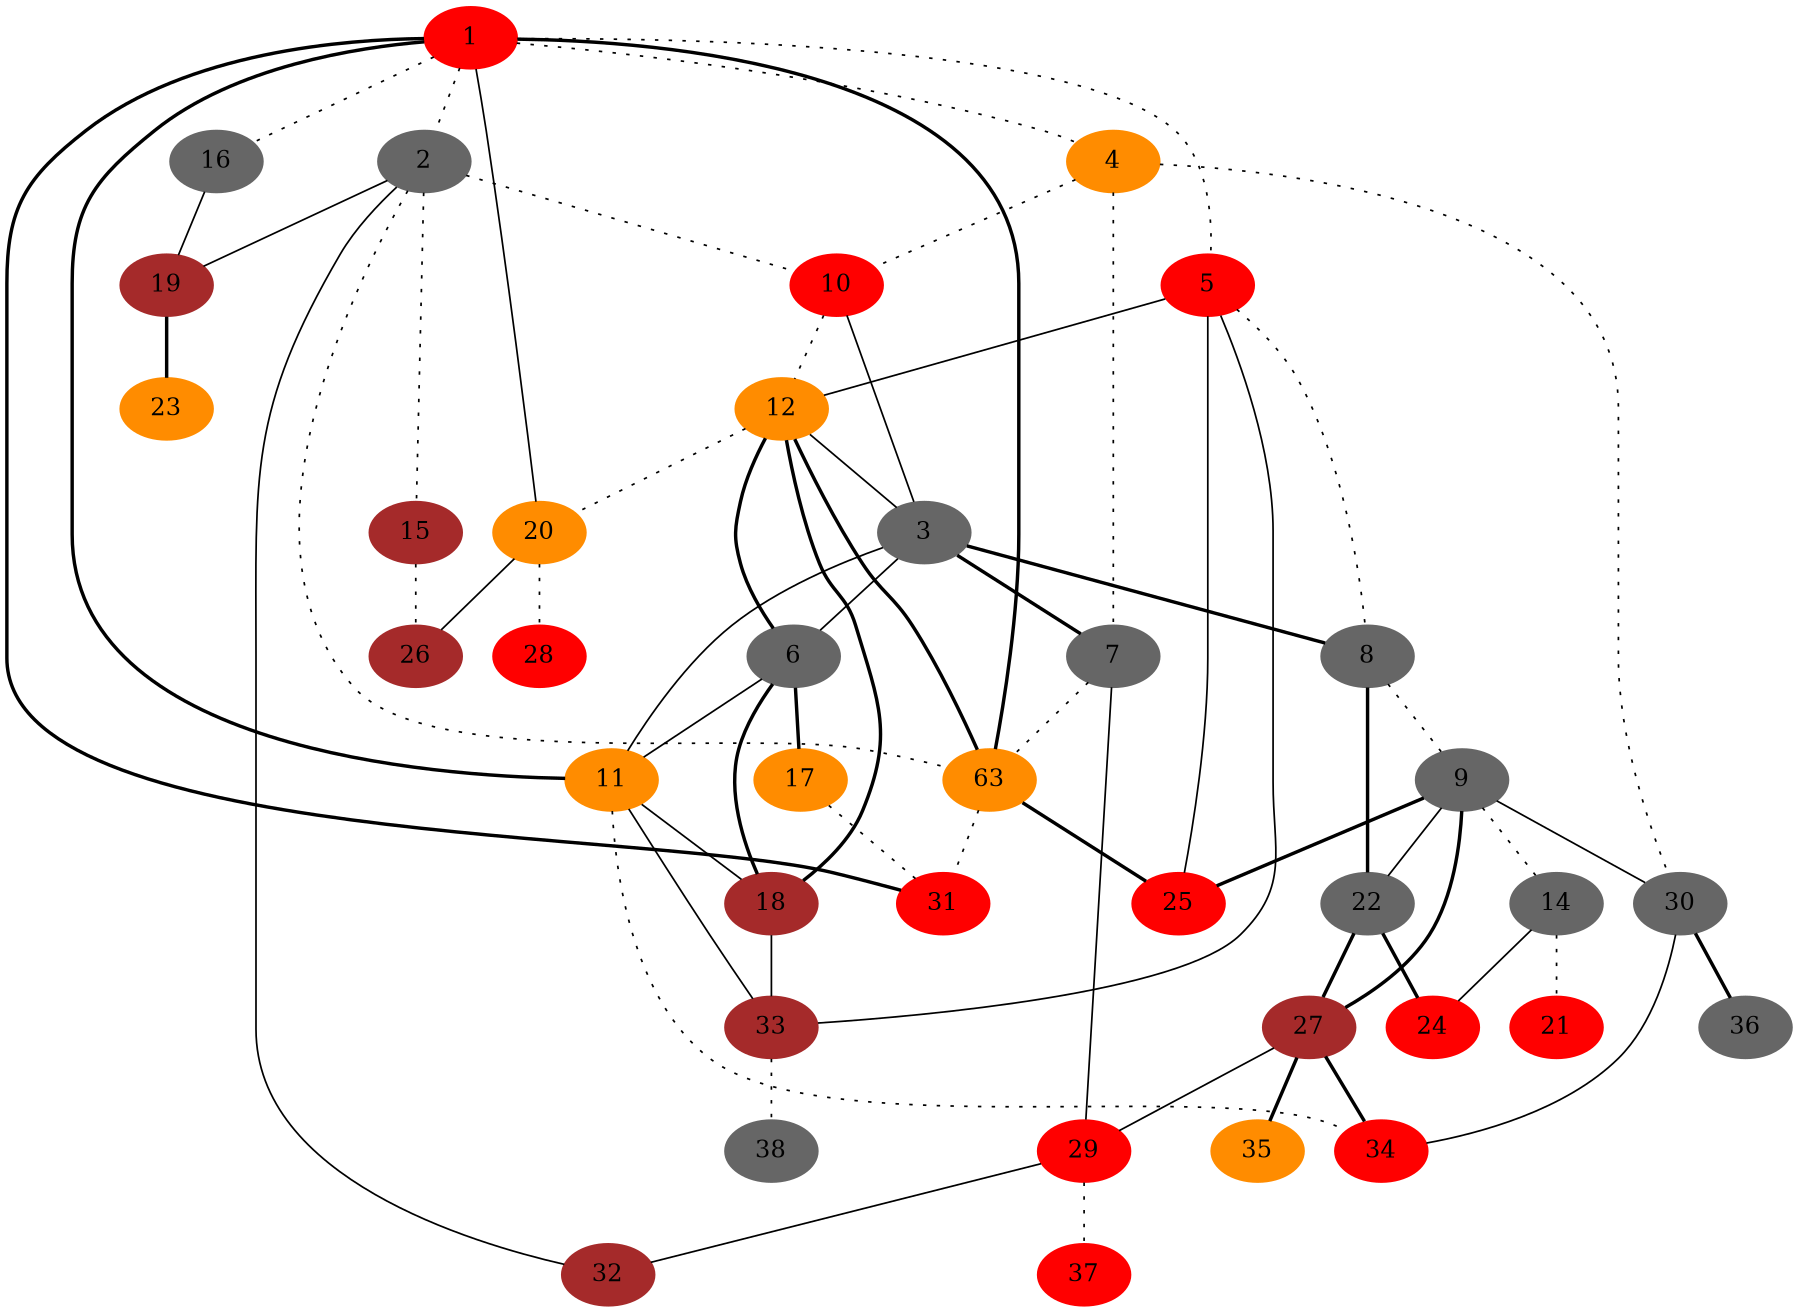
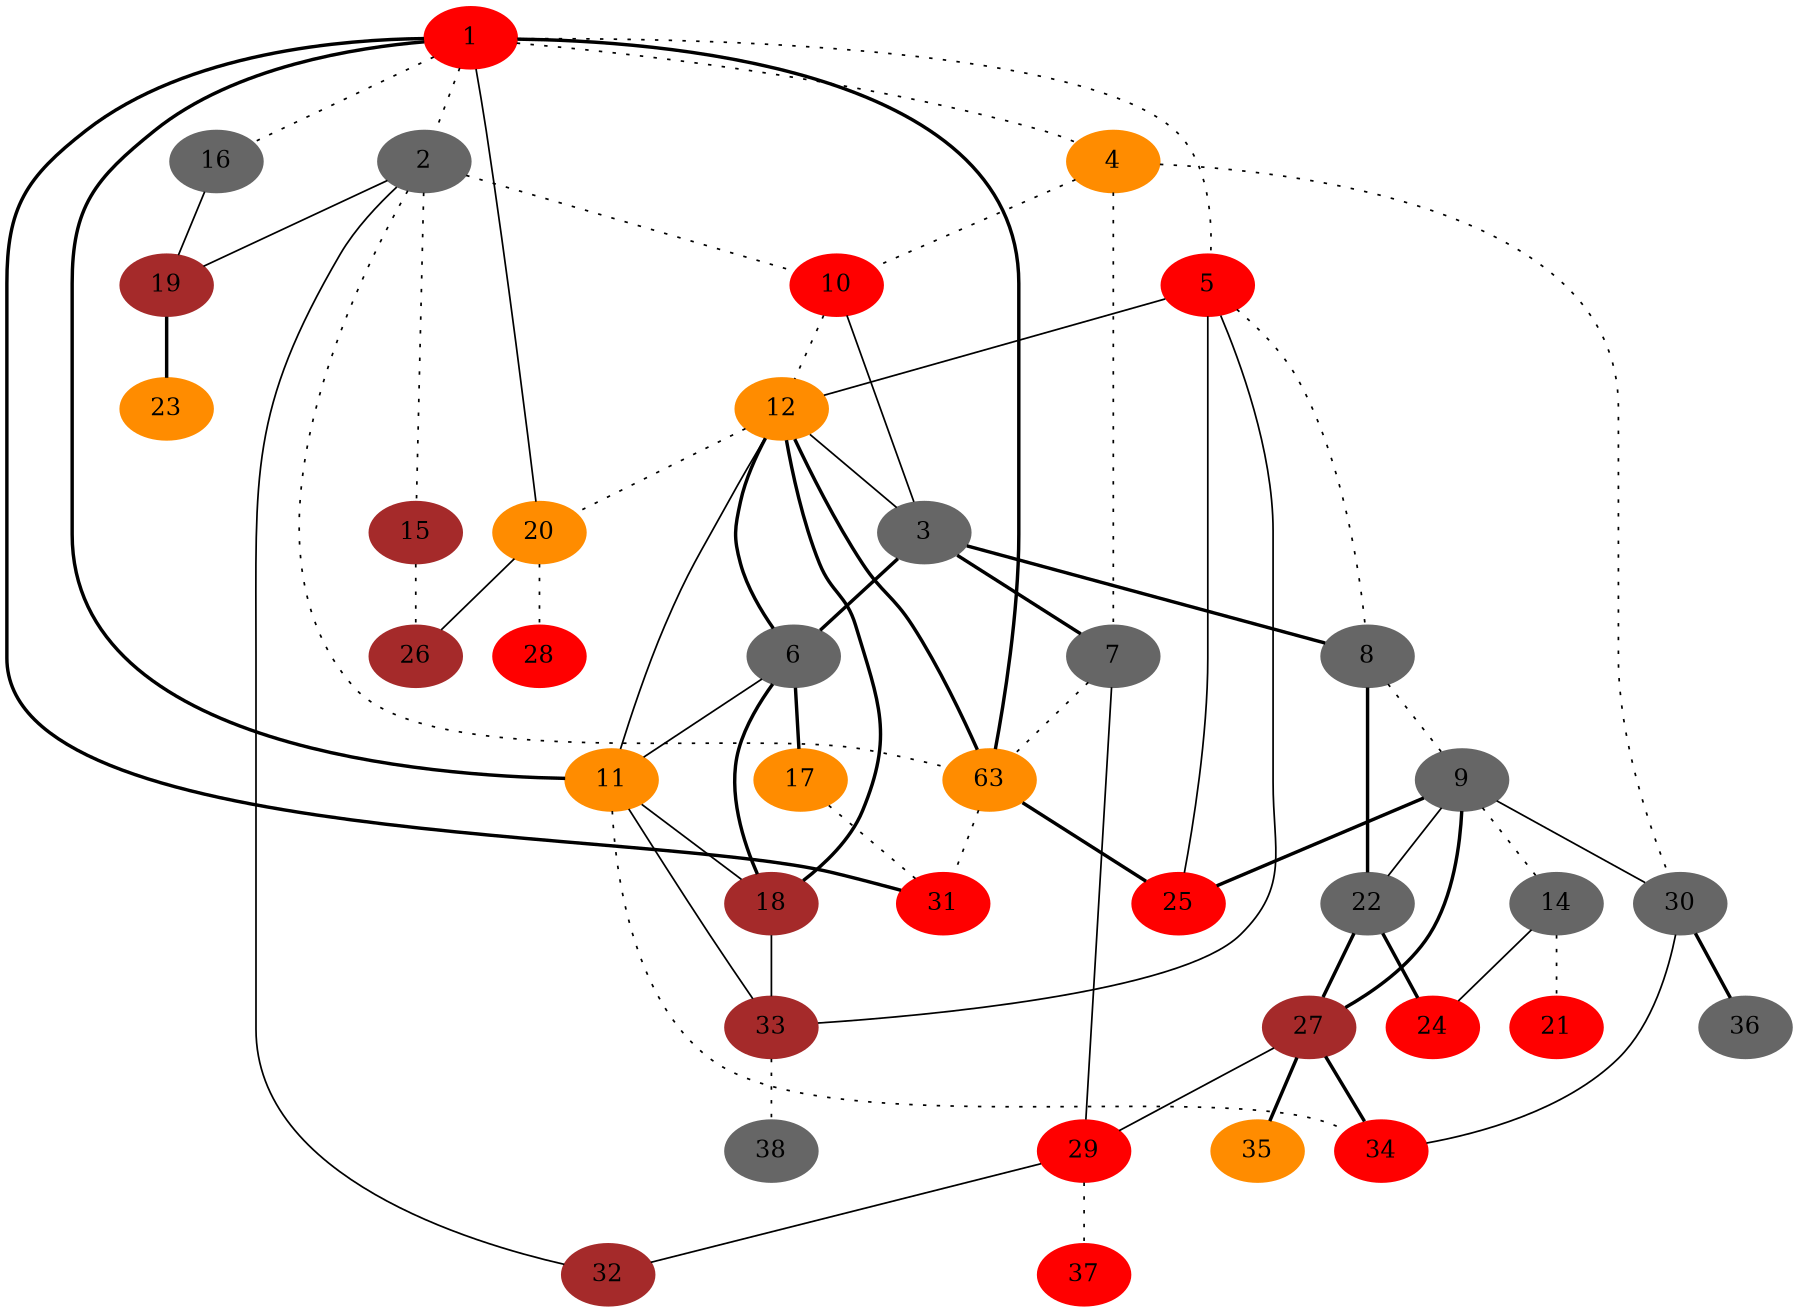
  graph {
    node [color=gray40 style=filled]
    edge [style=dotted weight=1.0]
    1 [color=red]
    2
    4 [color=darkorange]
    5 [color=red]
    11 [color=darkorange]
    n6 [color=darkorange label=63]
    16
    20 [color=darkorange]
    31 [color=red]
    10 [color=red]
    15 [color=brown]
    19 [color=brown]
    32 [color=brown]
    7
    30
    8
    12 [color=darkorange]
    25 [color=red]
    33 [color=brown]
    18 [color=brown]
    34 [color=red]
    26 [color=brown]
    28 [color=red]
    3
    6
    23 [color=darkorange]
    17 [color=darkorange]
    29 [color=red]
    9
    22
    36
    38
    37 [color=red]
    14
    27 [color=brown]
    24 [color=red]
    21 [color=red]
    35 [color=darkorange]
    1 -- 2 [weight=3.0]
    1 -- 4
    1 -- 5 [weight=2.0]
    1 -- 11 [style=bold]
    1 -- n6 [style=bold weight=2.0]
    1 -- 16
    1 -- 20 [style=solid]
    1 -- 31 [style=bold]
    2 -- n6
    2 -- 10
    2 -- 15
    2 -- 19 [style=solid]
    2 -- 32 [style=solid]
    4 -- 10
    4 -- 7
    4 -- 30
    5 -- 8
    5 -- 12 [style=solid]
    5 -- 25 [style=solid]
    5 -- 33 [style=solid]
    11 -- 33 [style=solid]
    11 -- 18 [style=solid]
    11 -- 34
    n6 -- 31 [weight=2.0]
    n6 -- 25 [style=bold weight=2.0]
    16 -- 19 [style=solid]
    20 -- 26 [style=solid]
    20 -- 28
    10 -- 12
    15 -- 26 [weight=2.0]
    19 -- 23 [style=bold]
    7 -- n6
    7 -- 29 [style=solid]
    30 -- 34 [style=solid]
    30 -- 36 [style=bold]
    8 -- 9
    8 -- 22 [style=bold weight=2.0]
    12 -- n6 [style=bold]
    12 -- 20
    12 -- 18 [style=bold]
    12 -- 3 [style=solid]
    33 -- 38
    18 -- 33 [style=solid]
-   3 -- 11 [style=solid]
+   12 -- 11 [style=solid]
    3 -- 10 [style=solid]
    3 -- 7 [style=bold]
    3 -- 8 [style=bold weight=2.0]
-   3 -- 6 [style=solid]
+   3 -- 6 [style=bold]
    6 -- 11 [style=solid]
    6 -- 12 [style=bold]
    6 -- 18 [style=bold]
    6 -- 17 [style=bold]
    17 -- 31
    29 -- 32 [style=solid]
    29 -- 37
    9 -- 30 [style=solid]
    9 -- 25 [style=bold]
    9 -- 22 [style=solid]
    9 -- 14
    9 -- 27 [style=bold]
    22 -- 27 [style=bold]
    22 -- 24 [style=bold]
    14 -- 24 [style=solid]
    14 -- 21
    27 -- 34 [style=bold]
    27 -- 29 [style=solid]
    27 -- 35 [style=bold]
  }
